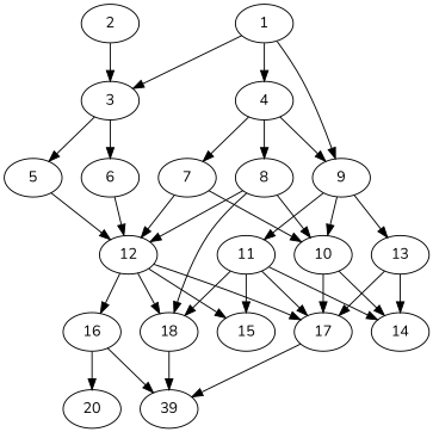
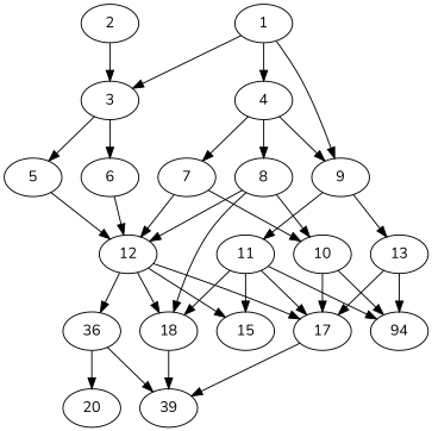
  digraph {
    fontname=Nunito
    node [alpha=0.07 fontname=Nunito]
    edge [fontname=Nunito]
    1 [alpha=0.04 expect_size=28536832]
    3 [alpha=0.05 expect_size=6999040]
    4 [alpha=0.16 expect_size=45510656]
    9 [alpha=0.18 expect_size=48243712]
    5 [alpha=0.14 expect_size=29665280]
    6 [alpha=0.09 expect_size=5734400]
    7 [alpha=0.19 expect_size=51591168]
    8 [alpha=0.15 expect_size=17124352]
    12 [expect_size=13454336]
    10 [alpha=0.18 expect_size=41576448]
    13 [alpha=0.17 expect_size=22275072]
    11 [alpha=0.17 expect_size=51779584]
    18 [expect_size=25904128]
    2 [alpha=0.04 expect_size=9701376]
    17 [alpha=0.05 expect_size=29261824]
    15 [alpha=0.02 expect_size=24213504]
-   16 [expect_size=9200640]
-   14 [alpha=0.00 expect_size=34454528]
+   16 [expect_size=9200640 label=36]
+   14 [alpha=0.00 expect_size=34454528 label=94]
    n19 [alpha=0.12 expect_size=13386752 label=39]
    20 [alpha=0.11 expect_size=9543680]
    1 -> 3
    1 -> 4
    1 -> 9
    3 -> 5
    3 -> 6
    4 -> 9
    4 -> 7
    4 -> 8
-   9 -> 10
    9 -> 13
    9 -> 11
    5 -> 12
    6 -> 12
    7 -> 12
    7 -> 10
    8 -> 12
    8 -> 10
    8 -> 18
    12 -> 18
    12 -> 17
    12 -> 15
    12 -> 16
    10 -> 17
    10 -> 14
    13 -> 17
    13 -> 14
    11 -> 18
    11 -> 17
    11 -> 15
    11 -> 14
    18 -> n19
    2 -> 3
    17 -> n19
    16 -> n19
    16 -> 20
  }
